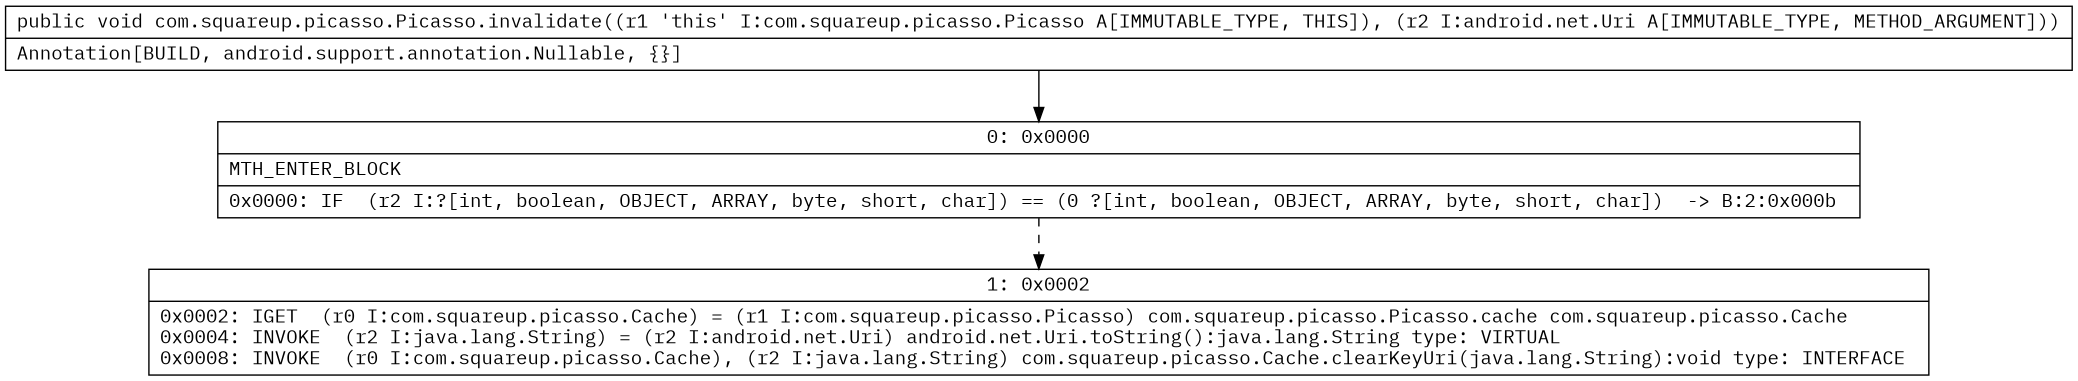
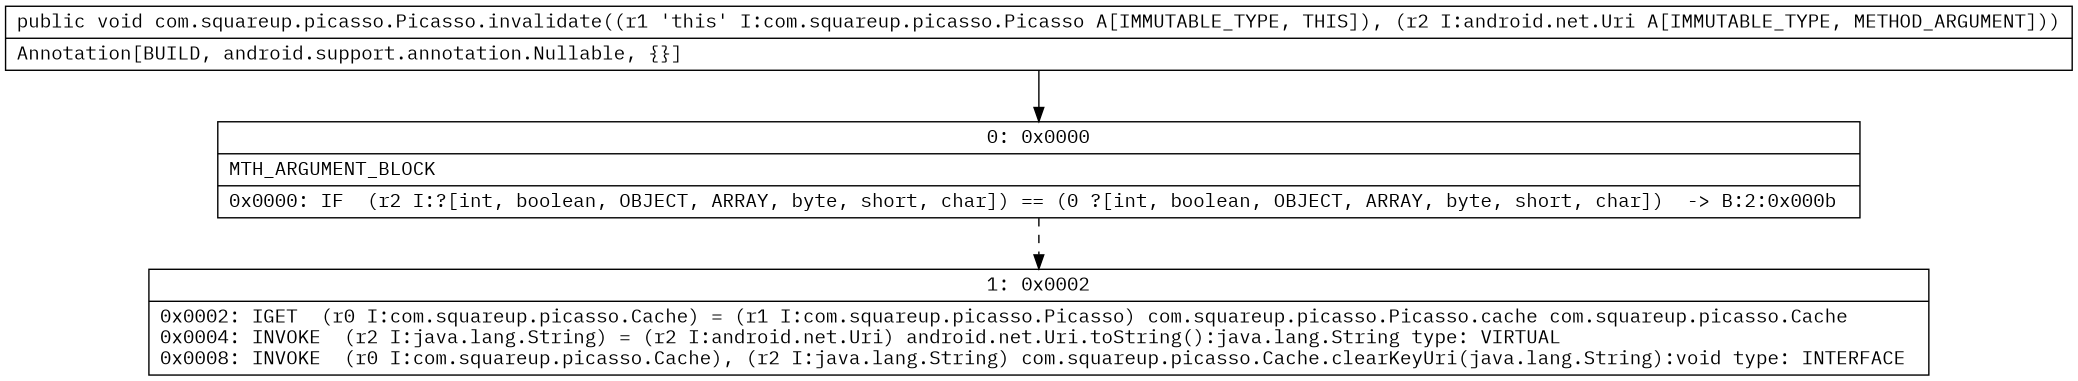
  digraph {
    fontname="IBM Plex Mono"
    node [fontname="IBM Plex Mono" shape=record]
    edge [fontname="IBM Plex Mono"]
-   n1 [label="{0\:\ 0x0000|MTH_ENTER_BLOCK\l|0x0000: IF  (r2 I:?[int, boolean, OBJECT, ARRAY, byte, short, char]) == (0 ?[int, boolean, OBJECT, ARRAY, byte, short, char])  \-\> B:2:0x000b \l}"]
+   n1 [label="{0\:\ 0x0000|MTH_ARGUMENT_BLOCK\l|0x0000: IF  (r2 I:?[int, boolean, OBJECT, ARRAY, byte, short, char]) == (0 ?[int, boolean, OBJECT, ARRAY, byte, short, char])  \-\> B:2:0x000b \l}"]
    n2 [label="{1\:\ 0x0002|0x0002: IGET  (r0 I:com.squareup.picasso.Cache) = (r1 I:com.squareup.picasso.Picasso) com.squareup.picasso.Picasso.cache com.squareup.picasso.Cache \l0x0004: INVOKE  (r2 I:java.lang.String) = (r2 I:android.net.Uri) android.net.Uri.toString():java.lang.String type: VIRTUAL \l0x0008: INVOKE  (r0 I:com.squareup.picasso.Cache), (r2 I:java.lang.String) com.squareup.picasso.Cache.clearKeyUri(java.lang.String):void type: INTERFACE \l}"]
    n3 [label="{public void com.squareup.picasso.Picasso.invalidate((r1 'this' I:com.squareup.picasso.Picasso A[IMMUTABLE_TYPE, THIS]), (r2 I:android.net.Uri A[IMMUTABLE_TYPE, METHOD_ARGUMENT]))  | Annotation[BUILD, android.support.annotation.Nullable, \{\}]\l}"]
    n1 -> n2 [style=dashed]
    n3 -> n1 [style=solid]
  }
